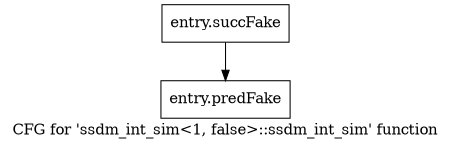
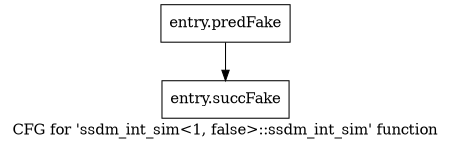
  digraph {
    label="CFG for 'ssdm_int_sim\<1, false\>::ssdm_int_sim' function"
    node [shape=record]
    n1 [label="{entry.predFake}"]
    n2 [filename="/home/omerfaruk/tools/Xilinx/Vitis_HLS/2023.2/include/etc/ap_common.h" label="{entry.succFake}" linenumber=662]
-   n2 -> n1 [execusionnum=2 filename="/home/omerfaruk/tools/Xilinx/Vitis_HLS/2023.2/include/etc/ap_common.h"]
+   n1 -> n2 [execusionnum=2 filename="/home/omerfaruk/tools/Xilinx/Vitis_HLS/2023.2/include/etc/ap_common.h"]
  }
